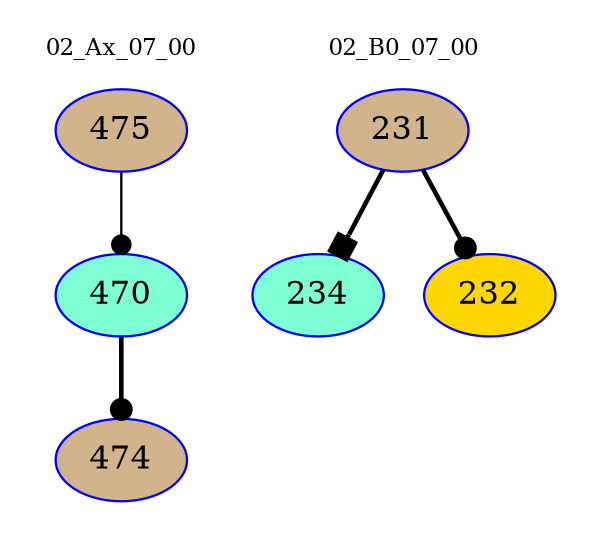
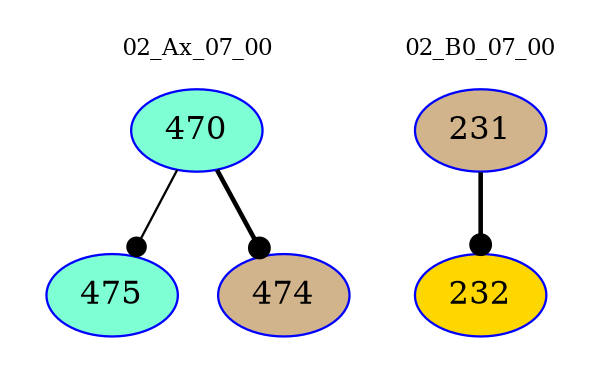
  digraph {
    node [color=blue fillcolor=tan style=filled]
    edge [arrowhead=dot color=black style=bold]
    n1 [fillcolor=aquamarine label=470]
-   n2 [label=475]
+   n2 [fillcolor=aquamarine label=475]
    n3 [label=474]
    n4 [label=231]
-   n5 [fillcolor=aquamarine label=234]
    n6 [fillcolor=gold label=232]
    subgraph cluster_1 {
      color=white
      fontsize=10
      label="02_Ax_07_00"
      n1
      n2
      n3
    }
    subgraph cluster_2 {
      color=white
      fontsize=10
      label="02_B0_07_00"
      n4
-     n5
      n6
    }
-   n2 -> n1 [style=solid]
+   n1 -> n2 [style=solid]
    n1 -> n3
-   n4 -> n5 [arrowhead=box]
    n4 -> n6
  }
